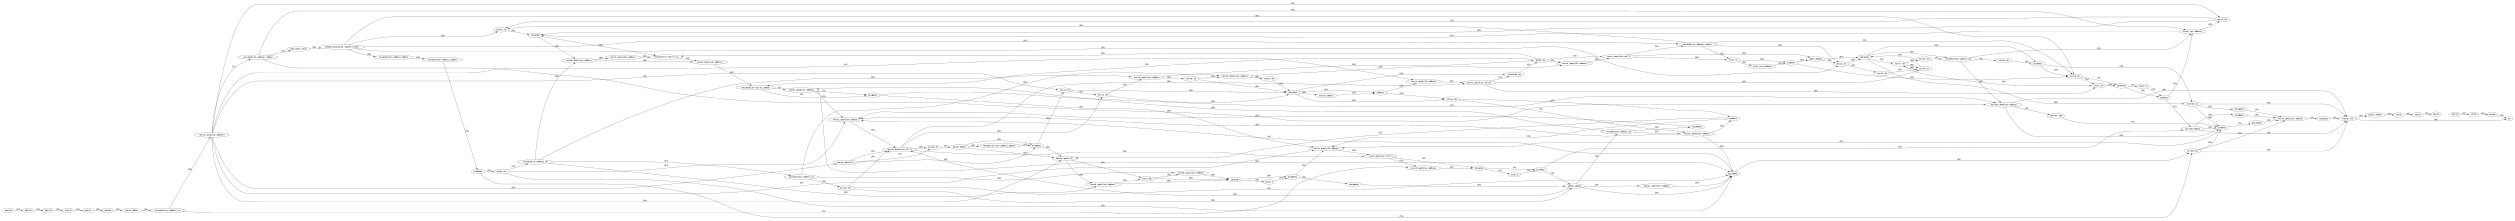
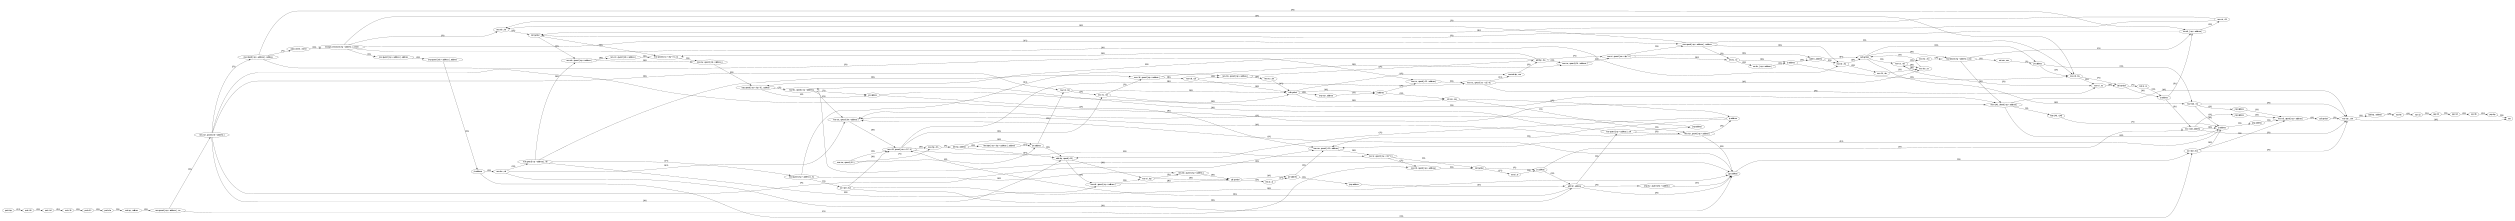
  digraph {
    fontname="Liberation Sans"
    rankdir=LR
    node [fontname="Liberation Sans"]
    edge [fontname="Liberation Sans"]
    n1 [label="push rbp"]
    n2 [label="push r15"]
    n3 [label="push r14"]
    n4 [label="push r13"]
    n5 [label="push r12"]
    n6 [label="push rbx"]
    n7 [label="sub rsp , address"]
    n8 [label="mov qword [ rsp + address ] , rcx"]
    n9 [label="mov r13 , qword [ rdi + address ]"]
    n10 [label="mov rdi , qword [ rsp + address ]"]
    n11 [label="mov dword [ rsp + address ] , address"]
    n12 [label="mov rax , qword [ r13 ]"]
    n13 [label="mov rdi , r13"]
    n14 [label="add rbp , qword [ r13 ]"]
    n15 [label="mov rcx , qword [ r13 + address ]"]
    n16 [label="mov rax , qword [ r13 + address ]"]
    n17 [label="mov rsi , r13"]
    n18 [label="call symbol"]
    n19 [label="xorps xmm0 , xmm0"]
    n20 [label="lea rdi , [ rsp + address ]"]
    n21 [label="mov r14d , dword [ rsp + address ]"]
    n22 [label="mov r15 , qword [ rax + r12 * 8 ]"]
    n23 [label="mov rbp , r15"]
    n24 [label="jne address"]
    n25 [label="mov rsi , r15"]
    n26 [label="call symbol"]
    n27 [label="mov rdi , qword [ rsp + address ]"]
    n28 [label="mov rsi , rbp"]
    n29 [label="mov rcx , qword [ rcx + r15 * 8 ]"]
    n30 [label="mov rsi , qword [ rax + r15 * 8 ]"]
    n31 [label="mov rdx , rbx"]
    n32 [label="call symbol"]
    n33 [label="movaps xmmword [ rsp + address ] , xmm0"]
    n34 [label="mov eax , r14d"]
    n35 [label="je address"]
    n36 [label="test r14d , r14d"]
    n37 [label="mov qword [ rsp + address ] , address"]
    n38 [label="mov qword [ rsp + address ] , address"]
    n39 [label="mov rdi , rbx"]
    n40 [label="mov rdi , rbx"]
    n41 [label="cmp qword [ rdx + address ] , address"]
    n42 [label="test rsi , rsi"]
    n43 [label="mov rsi , rcx"]
    n44 [label="call symbol"]
    n45 [label="call symbol"]
    n46 [label="mov r14 , rbx"]
    n47 [label="jle address"]
    n48 [label="xor r14d , r14d"]
    n49 [label="mov rbx , rdx"]
    n50 [label="mov rdi , qword [ rsp + address ]"]
    n51 [label="mov qword [ rsp + address ] , rdi"]
    n52 [label="mov rax , qword [ rbx + address ]"]
    n53 [label="jge address"]
    n54 [label="call symbol"]
    n55 [label="add rsp , address"]
    n56 [label=retn]
    n57 [label="jmp address"]
    n58 [label="mov qword [ rsp + address ] , rsi"]
    n59 [label="mov r14 , qword [ rsp + address ]"]
    n60 [label="mov rdx , qword [ rsp + address ]"]
    n61 [label="xor r12d , r12d"]
    n62 [label="mov rbx , qword [ rsp + address ]"]
    n63 [label="mov rdx , qword [ rsp + address ]"]
    n64 [label="mov rdx , r19"]
    n65 [label="mov rax , qword [ r14 + address ]"]
    n66 [label="call symbol"]
    n67 [label="mov rcx , qword [ rdx + address ]"]
    n68 [label="mov rax , qword [ rdx + address ]"]
    n69 [label="add r12 , address"]
    n70 [label="mov rcx , rbx"]
    n71 [label="add rbp , rbx"]
    n72 [label="mov qword [ rsp + address ] , rdx"]
    n73 [label="jmp address"]
    n74 [label="mov rbx , qword [ rsp + address ]"]
    n75 [label="mov rbx , qword [ rsp + address ]"]
    n76 [label="cmp r12 , qword [ rbx + address ]"]
    n77 [label="je address"]
    n78 [label="jne address"]
    n79 [label="shl rbp , address"]
    n80 [label="movsxd rbp , eax"]
    n81 [label="mov rbx , rcx"]
    n82 [label="test byte [ rax + rbp + address ] , address"]
    n83 [label="cmp eax , address"]
    n84 [label="jl address"]
    n85 [label="test eax , eax"]
    n86 [label="mov rsi , qword [ rax + rbp * 8 ]"]
    n87 [label="mov qword [ rcx + rbp * 8 ] , rax"]
    n88 [label="cmp qword [ rax + rbp * 8 ] , address"]
    n89 [label="test al , al"]
    n90 [label="jne address"]
    n91 [label="jmp address"]
    n92 [label="mov rcx , rbx"]
    n93 [label="add rsi , address"]
    n94 [label="lea rbx , [ rsp + address ]"]
    n95 [label="je address"]
    n96 [label="test al , al"]
    n97 [label="je address"]
    n98 [label="mov dword [ rsp + address ] , eax"]
    n99 [label="jne address"]
    n100 [label="mov r14d , eax"]
    n101 [label="test al , al"]
    n102 [label="je address"]
    n103 [label="mov r14d , address"]
    n104 [label="jmp address"]
    n105 [label="mov rbx , r14"]
    n106 [label="test eax , eax"]
    n107 [label="jmp address"]
    n108 [label="pop rbx"]
    n109 [label="pop r12"]
    n110 [label="pop r13"]
    n111 [label="pop r14"]
    n112 [label="pop r15"]
    n113 [label="pop rbp"]
    n1 -> n2 [label=CFG]
    n2 -> n3 [label=CFG]
    n3 -> n4 [label=CFG]
    n4 -> n5 [label=CFG]
    n5 -> n6 [label=CFG]
    n6 -> n7 [label=CFG]
    n7 -> n8 [label=CFG]
    n8 -> n9 [label=CFG]
    n8 -> n10 [label=DFG]
    n9 -> n11 [label=CFG]
-   n9 -> n12 [label=DFG]
    n9 -> n13 [label=DFG]
    n9 -> n14 [label=DFG]
    n9 -> n15 [label=DFG]
    n9 -> n16 [label=DFG]
-   n9 -> n17 [label=DFG]
    n10 -> n18 [label=DFG]
    n11 -> n19 [label=CFG]
    n11 -> n20 [label=DFG]
    n11 -> n21 [label=DFG]
    n12 -> n22 [label=CFG]
    n12 -> n23 [label=CFG]
    n12 -> n24 [label=DFG]
    n13 -> n25 [label=CFG]
    n13 -> n26 [label=DFG]
    n14 -> n27 [label=CFG]
    n14 -> n28 [label=DFG]
    n15 -> n29 [label=DFG]
    n16 -> n30 [label=DFG]
    n17 -> n31 [label=CFG]
    n17 -> n32 [label=DFG]
    n18 -> n101 [label=CFG]
    n18 -> n102 [label=DFG]
    n19 -> n33 [label=DFG]
    n20 -> n17 [label=CFG]
    n20 -> n32 [label=DFG]
    n21 -> n34 [label=DFG]
    n21 -> n35 [label=DFG]
    n21 -> n36 [label=CFG]
    n22 -> n23 [label=DFG]
    n22 -> n25 [label=DFG]
    n22 -> n29 [label=DFG]
    n22 -> n30 [label=DFG]
    n23 -> n79 [label=DFG]
    n24 -> n13 [label=CFG]
    n24 -> n14 [label=CFG]
    n25 -> n26 [label=DFG]
    n25 -> n59 [label=CFG]
    n26 -> n80 [label=DFG]
    n26 -> n83 [label=CFG]
    n26 -> n84 [label=DFG]
    n26 -> n85 [label=DFG]
    n27 -> n28 [label=CFG]
    n27 -> n66 [label=DFG]
    n28 -> n63 [label=CFG]
    n28 -> n66 [label=DFG]
    n29 -> n43 [label=DFG]
    n29 -> n80 [label=CFG]
    n29 -> n81 [label=DFG]
    n30 -> n10 [label=CFG]
    n30 -> n18 [label=DFG]
    n31 -> n32 [label=DFG]
    n32 -> n60 [label=CFG]
    n32 -> n87 [label=DFG]
    n33 -> n31 [label=DFG]
    n33 -> n37 [label=CFG]
    n33 -> n38 [label=DFG]
    n33 -> n39 [label=DFG]
    n33 -> n40 [label=DFG]
    n34 -> n55 [label=CFG]
    n34 -> n56 [label=DFG]
    n35 -> n16 [label=CFG]
    n35 -> n57 [label=CFG]
    n36 -> n35 [label=CFG]
    n37 -> n41 [label=CFG]
    n38 -> n31 [label=DFG]
    n38 -> n39 [label=DFG]
    n38 -> n40 [label=DFG]
    n38 -> n42 [label=CFG]
    n39 -> n43 [label=CFG]
    n39 -> n44 [label=DFG]
    n40 -> n45 [label=DFG]
    n40 -> n46 [label=CFG]
    n41 -> n47 [label=CFG]
    n42 -> n94 [label=CFG]
    n42 -> n95 [label=DFG]
    n43 -> n44 [label=DFG]
    n44 -> n96 [label=CFG]
    n44 -> n97 [label=DFG]
    n45 -> n92 [label=CFG]
    n45 -> n98 [label=DFG]
    n45 -> n99 [label=DFG]
    n45 -> n100 [label=DFG]
    n46 -> n81 [label=CFG]
    n47 -> n48 [label=CFG]
    n47 -> n49 [label=CFG]
    n48 -> n34 [label=DFG]
    n48 -> n35 [label=DFG]
    n48 -> n50 [label=CFG]
    n49 -> n51 [label=CFG]
    n49 -> n52 [label=DFG]
    n49 -> n53 [label=DFG]
    n50 -> n54 [label=CFG]
    n51 -> n27 [label=DFG]
    n51 -> n58 [label=CFG]
    n51 -> n59 [label=DFG]
    n51 -> n60 [label=DFG]
    n52 -> n22 [label=DFG]
    n53 -> n48 [label=CFG]
    n53 -> n52 [label=CFG]
    n54 -> n34 [label=CFG]
    n55 -> n108 [label=CFG]
    n57 -> n50 [label=CFG]
    n58 -> n61 [label=CFG]
    n58 -> n62 [label=DFG]
    n58 -> n63 [label=DFG]
    n59 -> n64 [label=DFG]
    n59 -> n65 [label=DFG]
    n60 -> n67 [label=DFG]
    n60 -> n68 [label=DFG]
    n61 -> n22 [label=DFG]
    n61 -> n53 [label=DFG]
    n61 -> n69 [label=DFG]
    n62 -> n70 [label=DFG]
    n62 -> n71 [label=DFG]
    n63 -> n66 [label=DFG]
    n64 -> n26 [label=DFG]
    n64 -> n62 [label=CFG]
    n65 -> n86 [label=DFG]
    n66 -> n89 [label=CFG]
    n66 -> n90 [label=DFG]
    n67 -> n87 [label=DFG]
    n68 -> n88 [label=DFG]
    n69 -> n22 [label=DFG]
    n69 -> n53 [label=DFG]
    n69 -> n72 [label=CFG]
    n69 -> n76 [label=CFG]
    n70 -> n26 [label=DFG]
    n71 -> n65 [label=CFG]
    n71 -> n86 [label=DFG]
    n71 -> n87 [label=DFG]
    n71 -> n88 [label=DFG]
    n72 -> n73 [label=CFG]
    n72 -> n74 [label=DFG]
    n72 -> n75 [label=DFG]
    n73 -> n52 [label=CFG]
    n74 -> n52 [label=DFG]
    n74 -> n53 [label=DFG]
    n74 -> n77 [label=CFG]
    n75 -> n52 [label=DFG]
    n75 -> n53 [label=DFG]
    n75 -> n78 [label=CFG]
    n76 -> n53 [label=CFG]
    n77 -> n14 [label=CFG]
    n77 -> n16 [label=CFG]
    n78 -> n16 [label=CFG]
    n78 -> n21 [label=CFG]
    n79 -> n14 [label=DFG]
    n79 -> n24 [label=DFG]
    n79 -> n82 [label=CFG]
    n80 -> n71 [label=DFG]
    n81 -> n45 [label=CFG]
    n81 -> n92 [label=DFG]
    n82 -> n24 [label=CFG]
    n83 -> n84 [label=CFG]
    n84 -> n15 [label=CFG]
    n84 -> n85 [label=CFG]
    n85 -> n74 [label=CFG]
    n85 -> n77 [label=DFG]
    n86 -> n38 [label=CFG]
    n86 -> n42 [label=DFG]
    n86 -> n93 [label=DFG]
    n87 -> n68 [label=CFG]
    n88 -> n75 [label=CFG]
    n88 -> n78 [label=DFG]
    n89 -> n90 [label=CFG]
    n90 -> n16 [label=CFG]
    n90 -> n91 [label=CFG]
    n91 -> n69 [label=CFG]
    n92 -> n43 [label=DFG]
    n92 -> n81 [label=DFG]
    n92 -> n105 [label=CFG]
    n93 -> n40 [label=CFG]
    n93 -> n45 [label=DFG]
    n94 -> n95 [label=CFG]
    n95 -> n39 [label=CFG]
    n95 -> n93 [label=CFG]
    n96 -> n97 [label=CFG]
    n97 -> n20 [label=CFG]
    n97 -> n103 [label=CFG]
    n98 -> n20 [label=DFG]
    n98 -> n21 [label=DFG]
    n98 -> n106 [label=CFG]
    n99 -> n39 [label=CFG]
    n99 -> n100 [label=CFG]
    n100 -> n34 [label=DFG]
    n100 -> n35 [label=DFG]
    n100 -> n107 [label=CFG]
    n101 -> n102 [label=CFG]
    n102 -> n69 [label=CFG]
    n102 -> n103 [label=CFG]
    n103 -> n34 [label=DFG]
    n103 -> n35 [label=DFG]
    n103 -> n104 [label=CFG]
    n104 -> n50 [label=CFG]
    n105 -> n98 [label=CFG]
    n106 -> n99 [label=CFG]
    n107 -> n50 [label=CFG]
    n108 -> n109 [label=CFG]
    n109 -> n110 [label=CFG]
+   n110 -> n111 [label=CFG]
    n111 -> n112 [label=CFG]
    n112 -> n113 [label=CFG]
    n113 -> n56 [label=CFG]
  }
